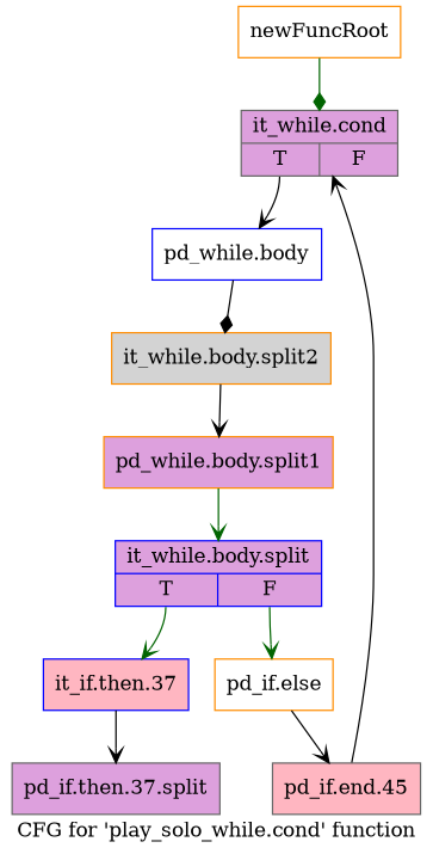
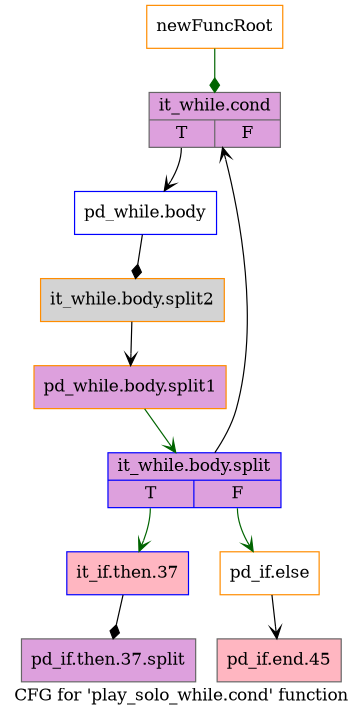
  digraph {
    label="CFG for 'play_solo_while.cond' function"
    node [color=darkorange fillcolor=plum shape=record style=filled]
    edge [arrowhead=vee color=black]
    n1 [fillcolor=white label="{newFuncRoot}"]
    n2 [color=gray40 label="{it_while.cond|{<s0>T|<s1>F}}"]
    n3 [color=blue fillcolor=white label="{pd_while.body}"]
    n4 [fillcolor=lightgrey label="{it_while.body.split2}"]
    n5 [label="{pd_while.body.split1}"]
    n6 [color=blue label="{it_while.body.split|{<s0>T|<s1>F}}"]
    n7 [color=blue fillcolor=lightpink label="{it_if.then.37}"]
    n8 [fillcolor=white label="{pd_if.else}"]
    n9 [color=gray40 label="{pd_if.then.37.split}"]
    n10 [color=gray40 fillcolor=lightpink label="{pd_if.end.45}"]
    n1 -> n2 [arrowhead=diamond color=darkgreen]
    n2 -> n3 [tailport=s0]
    n3 -> n4 [arrowhead=diamond]
    n4 -> n5
    n5 -> n6 [color=darkgreen]
    n6 -> n7 [color=darkgreen tailport=s0]
    n6 -> n8 [color=darkgreen tailport=s1]
-   n7 -> n9
+   n7 -> n9 [arrowhead=diamond]
    n8 -> n10
-   n10 -> n2
+   n6 -> n2
  }
